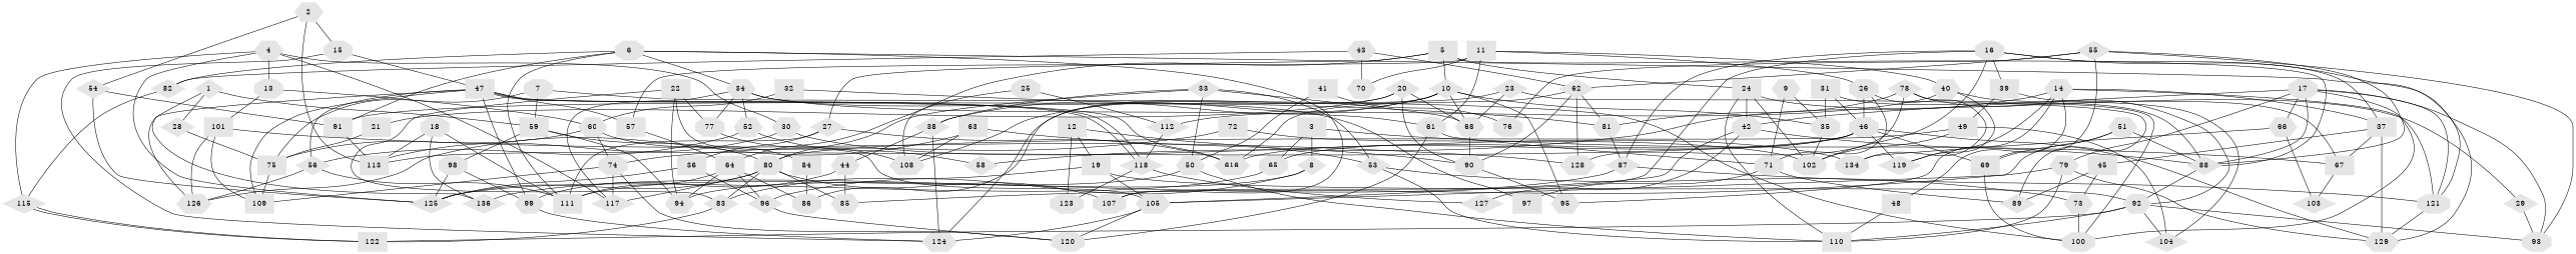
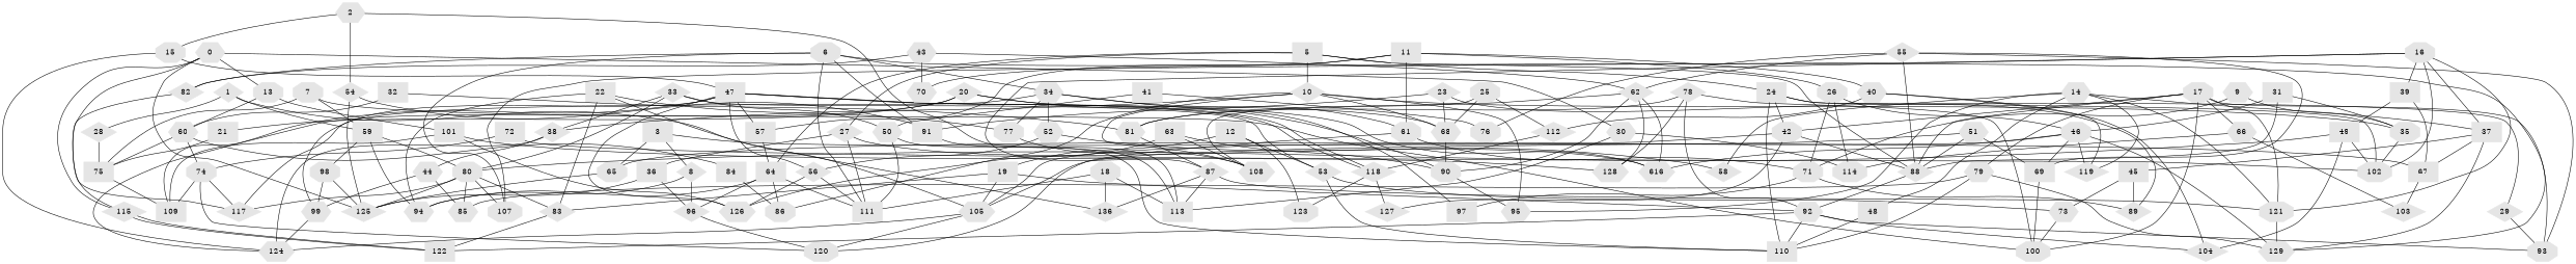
  graph {
    node [color=gray90 shape=box style=filled]
    1 [shape=diamond]
    28 [shape=diamond]
    59
    n4 [label=136 shape=diamond]
    75
    94 [shape=hexagon]
    80 [shape=octagon]
    98 [shape=octagon]
    2 [shape=hexagon]
    15 [shape=octagon]
    54 [shape=diamond]
    113
    47
    124 [shape=hexagon]
    125 [shape=diamond]
    91
    8 [shape=diamond]
    3
    65 [shape=octagon]
    67
    96 [shape=diamond]
    103 [shape=diamond]
-   4 [shape=hexagon]
+   4 [shape=hexagon label=0]
    13 [shape=octagon]
    30 [shape=hexagon]
    115 [shape=diamond]
    117 [shape=diamond]
    60 [shape=hexagon]
    101
-   114 [shape=octagon label=134]
+   114 [shape=octagon]
    122
    10 [shape=diamond]
    5
    24
    27 [shape=diamond]
    64
    88 [shape=diamond]
    35 [shape=octagon]
    38 [shape=diamond]
    68 [shape=hexagon]
    86 [shape=octagon]
    95 [shape=hexagon]
    108 [shape=hexagon]
    102 [shape=octagon]
    42 [shape=octagon]
    29 [shape=diamond]
    110
    111
    36
    n50 [label=616 shape=hexagon]
    92 [shape=hexagon]
    6 [shape=octagon]
    34 [shape=hexagon]
    82 [shape=diamond]
    107 [shape=octagon]
    129 [shape=hexagon]
    61 [shape=octagon]
    77 [shape=octagon]
    52 [shape=hexagon]
    97
    7 [shape=octagon]
    100 [shape=octagon]
    109
    120 [shape=octagon]
    9 [shape=hexagon]
    71 [shape=octagon]
    89 [shape=diamond]
    44 [shape=hexagon]
    90 [shape=octagon]
    26 [shape=octagon]
    11
    40 [shape=hexagon]
    57
    70 [shape=hexagon]
    46 [shape=octagon]
    119 [shape=diamond]
    112 [shape=diamond]
    104 [shape=diamond]
    12
    19
    53 [shape=diamond]
    123 [shape=octagon]
    83 [shape=diamond]
    105 [shape=hexagon]
    73 [shape=hexagon]
    74 [shape=octagon]
    84
    126 [shape=hexagon]
    128 [shape=hexagon]
    14 [shape=hexagon]
    37
    48
    58 [shape=diamond]
    121 [shape=octagon]
    45
    99 [shape=hexagon]
    56 [shape=diamond]
    118 [shape=diamond]
    16 [shape=octagon]
    39
    87 [shape=diamond]
    49
    17 [shape=octagon]
    66 [shape=hexagon]
    79 [shape=hexagon]
    93 [shape=octagon]
    127 [shape=diamond]
    85 [shape=hexagon]
    18 [shape=octagon]
    20 [shape=diamond]
    21
    22
    23 [shape=diamond]
    25 [shape=octagon]
    69
    31
    32
    81 [shape=hexagon]
    33 [shape=diamond]
    50 [shape=hexagon]
    41
    76 [shape=octagon]
    43 [shape=hexagon]
    62 [shape=diamond]
    51 [shape=hexagon]
    55 [shape=diamond]
    63
    72
    78 [shape=diamond]
    1 -- 28
    1 -- 59
    1 -- n4
    28 -- 75
    59 -- 94
    59 -- 80
    59 -- 98
    75 -- 109
    80 -- 125
    80 -- 117
    80 -- 107
    80 -- 83
    80 -- 85
    98 -- 125
    98 -- 99
    2 -- 15
    2 -- 54
    2 -- 113
    15 -- 47
    15 -- 124
    54 -- 125
    54 -- 91
    47 -- n50
    47 -- 109
    47 -- 57
    47 -- 126
    47 -- 99
    47 -- 56
    47 -- 118
    47 -- 118
    91 -- 113
    8 -- 94
    8 -- 96
    3 -- 8
    3 -- 65
    3 -- 67
    65 -- 125
    67 -- 103
    96 -- 120
    4 -- 125
    4 -- 13
    4 -- 30
    4 -- 115
    4 -- 117
    13 -- 60
    13 -- 101
    30 -- 113
    30 -- 114
    115 -- 122
    115 -- 122
    60 -- 75
    60 -- 74
    60 -- 84
    101 -- 109
    101 -- 126
    101 -- 128
    10 -- 35
    10 -- 38
    10 -- 68
    10 -- 86
    10 -- 95
    10 -- 108
    5 -- 10
    5 -- 24
    5 -- 27
    5 -- 64
    5 -- 88
    24 -- 102
    24 -- 42
    24 -- 29
    24 -- 110
    27 -- 111
    27 -- 36
    27 -- n50
    64 -- 94
    64 -- 96
    64 -- 86
    64 -- 111
    88 -- 92
    35 -- 102
    38 -- 124
    38 -- 44
    68 -- 90
    42 -- 88
    42 -- 105
    42 -- 127
    29 -- 93
    36 -- 125
    36 -- 96
    92 -- 122
    92 -- 110
    92 -- 104
    92 -- 93
    6 -- 91
    6 -- 111
    6 -- 34
    6 -- 82
    6 -- 107
    6 -- 129
    34 -- 117
    34 -- 61
    34 -- 77
    34 -- 52
    34 -- 97
    82 -- 115
    61 -- 120
    61 -- 71
    77 -- 108
    52 -- 58
    52 -- 56
    7 -- 59
    7 -- 75
    7 -- 100
    9 -- 35
    9 -- 71
    71 -- 97
    71 -- 89
    44 -- 99
    44 -- 85
    90 -- 95
    26 -- 114
    26 -- 71
    26 -- 46
    11 -- 61
    11 -- 26
    11 -- 40
    11 -- 57
    11 -- 70
    40 -- 119
    40 -- 112
    40 -- 104
    57 -- 64
-   46 -- 113
+   87 -- 113
    46 -- 65
    46 -- n50
    46 -- 129
    46 -- 119
    46 -- 69
    112 -- 118
    12 -- 19
    12 -- 53
    12 -- 123
    19 -- 92
    19 -- 83
    19 -- 105
    53 -- 110
    53 -- 73
    83 -- 122
    105 -- 124
    105 -- 120
    73 -- 100
    74 -- 117
    74 -- 109
    74 -- 120
    84 -- 86
    14 -- 95
    14 -- 119
    14 -- 37
    14 -- 48
    14 -- 58
    14 -- 121
    37 -- 67
    37 -- 129
    37 -- 45
    48 -- 110
    121 -- 129
    45 -- 89
    45 -- 73
    99 -- 124
    56 -- 111
    56 -- 126
    118 -- 123
    118 -- 127
    16 -- 102
    16 -- 107
    16 -- 37
    16 -- 121
    16 -- 39
    16 -- 87
    39 -- 67
    39 -- 49
    87 -- n4
    87 -- 121
    49 -- 80
    49 -- 102
    49 -- 104
    17 -- 88
    17 -- 42
    17 -- 100
    17 -- 121
    17 -- 66
    17 -- 79
    17 -- 93
    66 -- 103
    66 -- 114
    79 -- 110
    79 -- 129
    79 -- 85
    18 -- n4
    18 -- 113
    18 -- 111
    20 -- 124
    20 -- 68
    20 -- 90
    20 -- 21
    21 -- 75
    22 -- 94
    22 -- 77
    22 -- 83
    22 -- 105
    23 -- 91
    23 -- 68
    23 -- 89
-   33 -- 68
+   25 -- 68
    25 -- 108
    25 -- 112
    69 -- 100
    31 -- 88
    31 -- 35
    31 -- 46
    32 -- 60
    32 -- 81
    81 -- 87
    33 -- 80
    33 -- 38
    33 -- 53
    33 -- 50
    50 -- 110
    50 -- 111
    41 -- 50
    41 -- 76
    43 -- 82
    43 -- 70
    43 -- 62
    62 -- n50
    62 -- 90
    62 -- 128
    62 -- 81
    51 -- 88
    51 -- 105
    51 -- 69
    55 -- 88
    55 -- 93
    55 -- 69
    55 -- 76
    55 -- 62
    63 -- 108
    63 -- 90
    63 -- 126
    72 -- 102
    72 -- 74
    78 -- 92
    78 -- 100
    78 -- 128
    78 -- 81
  }
